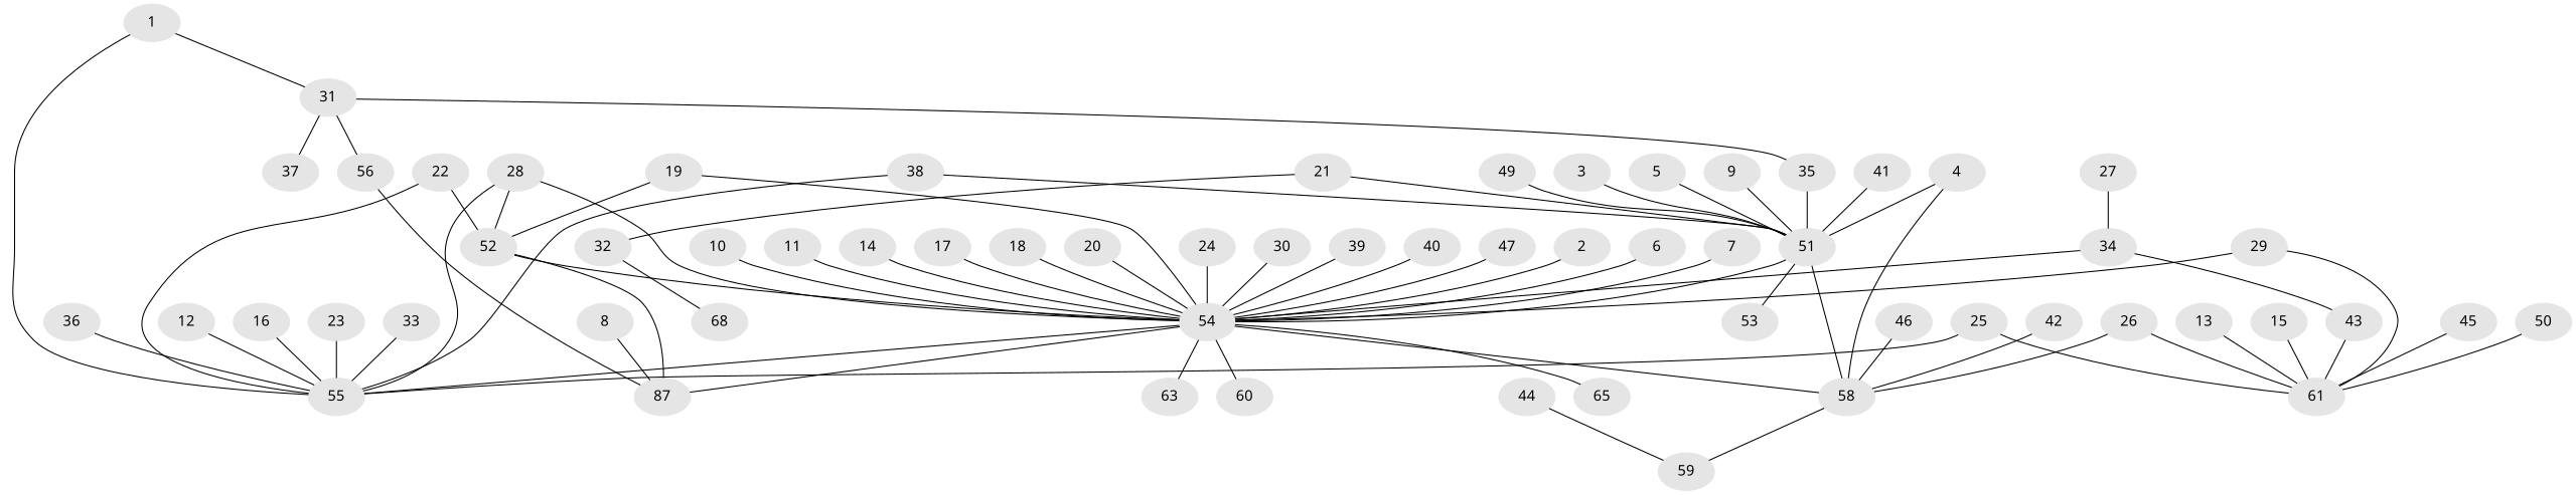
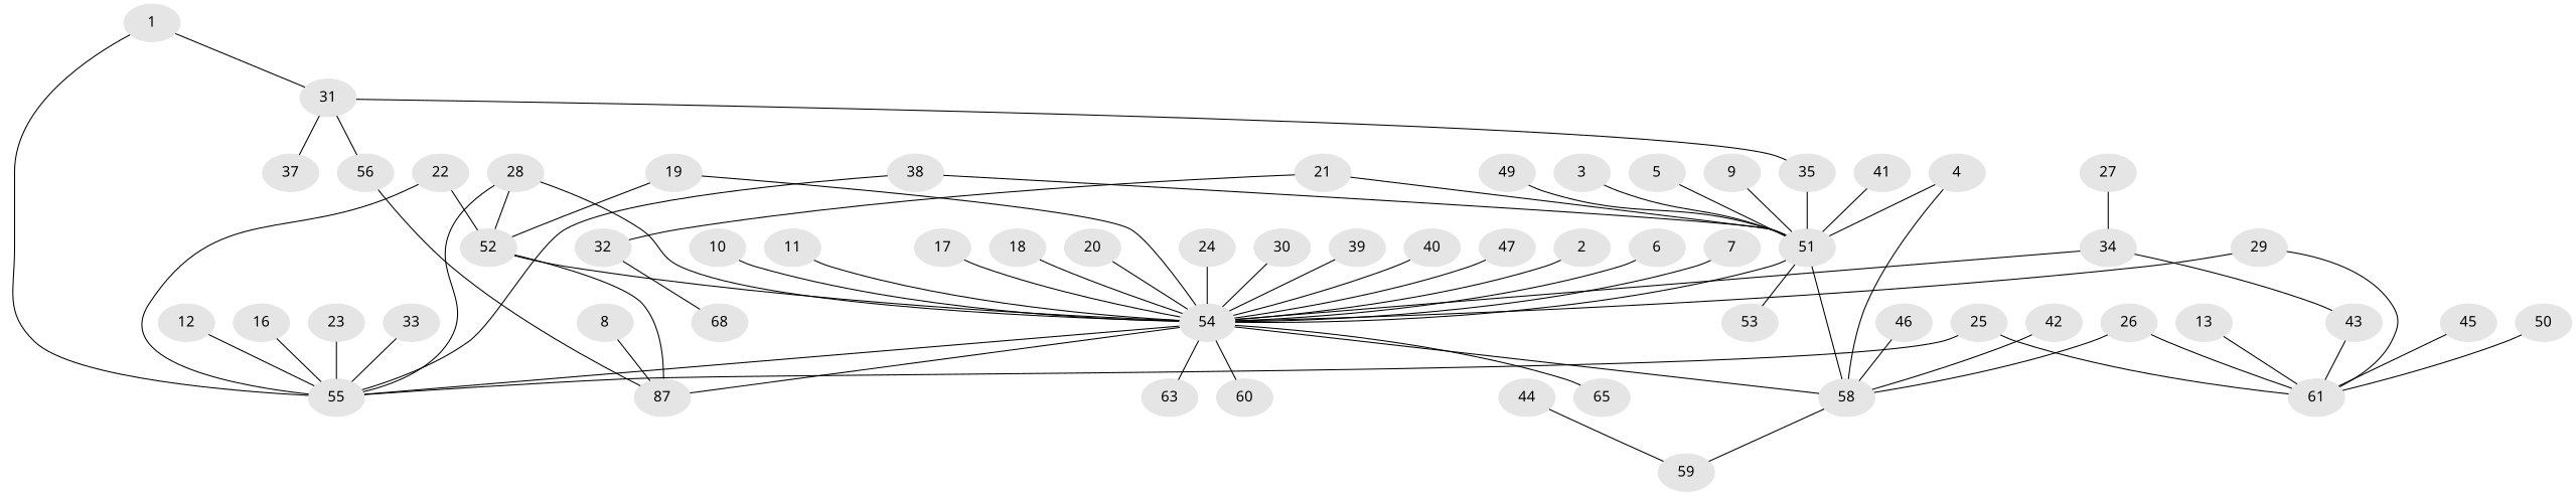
  graph {
    fontname="Noto Sans"
    node [color=gray90 fontname="Noto Sans" style=filled]
    edge [fontname="Noto Sans" weight=1.0]
    1
    31
    55
    35
    37
    56
    2
    54
    58
    n10 [label=87]
    60
    n12 [label=65]
    63
    3
    51
    53
    4
    59
    5
    6
    7
    8
    9
    10
    11
    12
    13
    61
-   14
-   15
    16
    17
    18
    19
    52
    20
    21
    32
    n39 [label=68]
    22
    23
    24
    34
    43
    25
    26
    27
    28
    29
    30
    33
-   36
    38
    39
    40
    41
    42
    44
    45
    46
    47
    49
    50
    1 -- 31
    1 -- 55
    31 -- 35
    31 -- 37
    31 -- 56
    35 -- 51
    56 -- n10
    2 -- 54
    54 -- 55
    54 -- 58
    54 -- n10 [weight=2.0]
    54 -- 60
    54 -- n12
    54 -- 63
    58 -- 59
    3 -- 51
    51 -- 54
    51 -- 58
    51 -- 53
    4 -- 58
    4 -- 51
    5 -- 51
    6 -- 54
    7 -- 54
    8 -- n10
    9 -- 51
    10 -- 54
    11 -- 54
    12 -- 55
    13 -- 61
-   14 -- 54
-   15 -- 61
    16 -- 55
    17 -- 54
    18 -- 54
    19 -- 54
    19 -- 52
    52 -- 54
    52 -- n10
    20 -- 54
    21 -- 51
    21 -- 32
    32 -- n39
    22 -- 55
    22 -- 52
    23 -- 55
    24 -- 54
    34 -- 54
    34 -- 43
    43 -- 61
    25 -- 55
    25 -- 61
    26 -- 58
    26 -- 61
    27 -- 34
    28 -- 55
    28 -- 54
    28 -- 52
    29 -- 54
    29 -- 61
    30 -- 54
    33 -- 55
-   36 -- 55
    38 -- 55
    38 -- 51
    39 -- 54
    40 -- 54
    41 -- 51
    42 -- 58
    44 -- 59
    45 -- 61
    46 -- 58
    47 -- 54
    49 -- 51
    50 -- 61
  }
